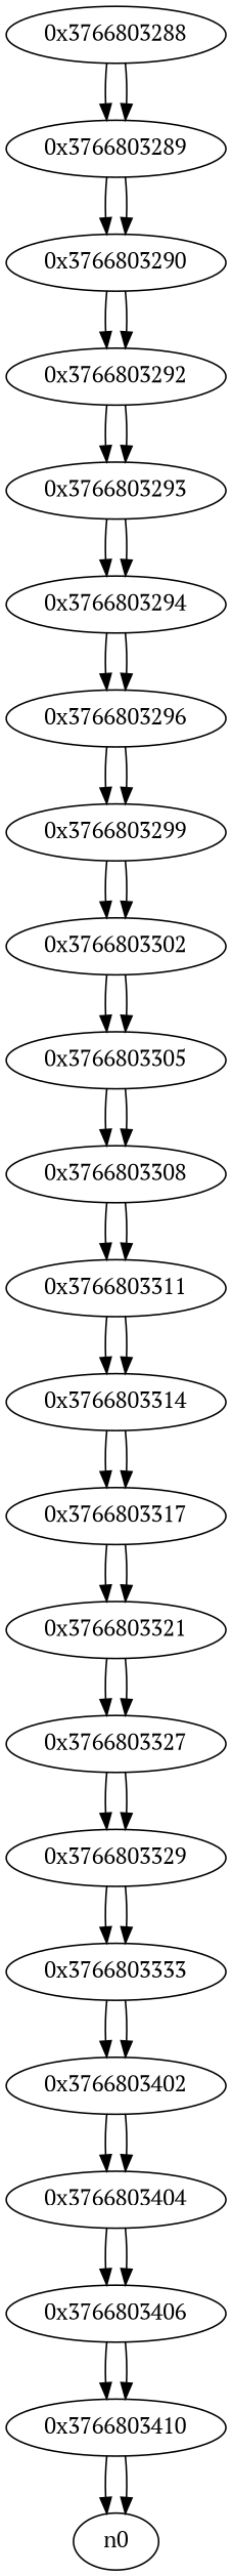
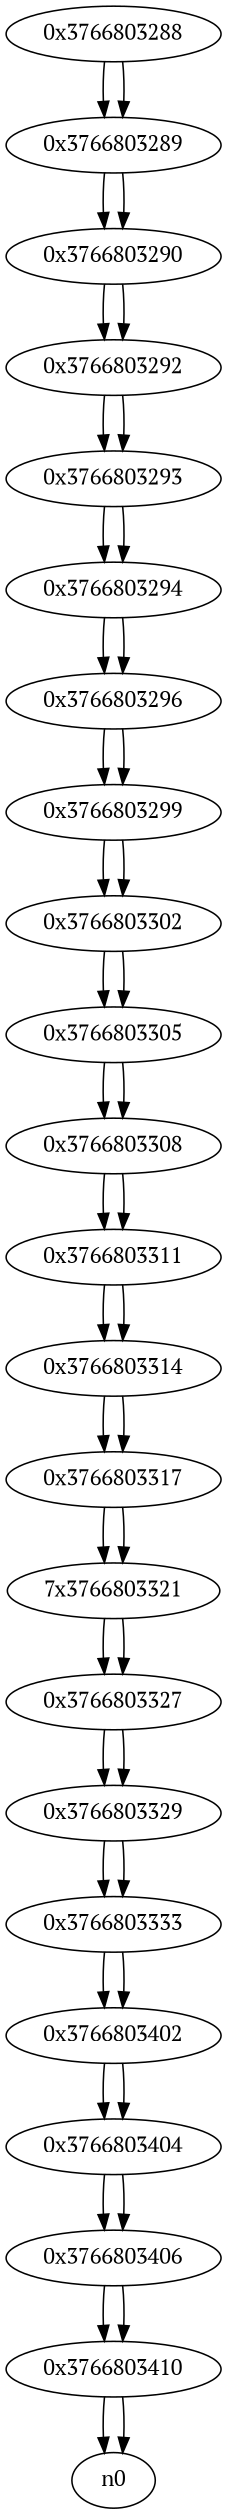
  digraph {
    fontname="PT Serif"
    node [fontname="PT Serif"]
    edge [fontname="PT Serif"]
    n1 [label="0x3766803288"]
    n2 [label="0x3766803289"]
    n3 [label="0x3766803290"]
    n4 [label="0x3766803292"]
    n5 [label="0x3766803293"]
    n6 [label="0x3766803294"]
    n7 [label="0x3766803296"]
    n8 [label="0x3766803299"]
    n9 [label="0x3766803302"]
    n10 [label="0x3766803305"]
    n11 [label="0x3766803308"]
    n12 [label="0x3766803311"]
    n13 [label="0x3766803314"]
    n14 [label="0x3766803317"]
-   n15 [label="0x3766803321"]
+   n15 [label="7x3766803321"]
    n16 [label="0x3766803327"]
    n17 [label="0x3766803329"]
    n18 [label="0x3766803333"]
    n19 [label="0x3766803402"]
    n20 [label="0x3766803404"]
    n21 [label="0x3766803406"]
    n22 [label="0x3766803410"]
    n0
    n1 -> n2
    n1 -> n2
    n2 -> n3
    n2 -> n3
    n3 -> n4
    n3 -> n4
    n4 -> n5
    n4 -> n5
    n5 -> n6
    n5 -> n6
    n6 -> n7
    n6 -> n7
    n7 -> n8
    n7 -> n8
    n8 -> n9
    n8 -> n9
    n9 -> n10
    n9 -> n10
    n10 -> n11
    n10 -> n11
    n11 -> n12
    n11 -> n12
    n12 -> n13
    n12 -> n13
    n13 -> n14
    n13 -> n14
    n14 -> n15
    n14 -> n15
    n15 -> n16
    n15 -> n16
    n16 -> n17
    n16 -> n17
    n17 -> n18
    n17 -> n18
    n18 -> n19
    n18 -> n19
    n19 -> n20
    n19 -> n20
    n20 -> n21
    n20 -> n21
    n21 -> n22
    n21 -> n22
    n22 -> n0
    n22 -> n0
  }
